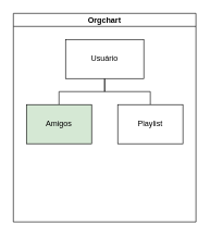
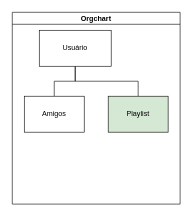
  <mxCell id="0" />
  <mxCell id="1" parent="0" />
  <mxCell id="2" value="Orgchart" style="swimlane;startSize=20;horizontal=1;containerType=tree;newEdgeStyle={&quot;edgeStyle&quot;:&quot;elbowEdgeStyle&quot;,&quot;startArrow&quot;:&quot;none&quot;,&quot;endArrow&quot;:&quot;none&quot;};" vertex="1" parent="1"><mxGeometry x="20" y="20" width="280" height="320" as="geometry"><mxRectangle x="274" y="30" width="80" height="20" as="alternateBounds" /></mxGeometry></mxCell>
  <mxCell id="3" value="" style="edgeStyle=elbowEdgeStyle;elbow=vertical;startArrow=none;endArrow=none;rounded=0;" edge="1" parent="2" source="5" target="6"><mxGeometry relative="1" as="geometry" /></mxCell>
  <mxCell id="4" value="" style="edgeStyle=elbowEdgeStyle;elbow=vertical;startArrow=none;endArrow=none;rounded=0;" edge="1" parent="2" source="5" target="7"><mxGeometry relative="1" as="geometry" /></mxCell>
- <mxCell id="5" value="Usuário" style="whiteSpace=wrap;html=1;align=center;treeFolding=1;treeMoving=1;newEdgeStyle={&quot;edgeStyle&quot;:&quot;elbowEdgeStyle&quot;,&quot;startArrow&quot;:&quot;none&quot;,&quot;endArrow&quot;:&quot;none&quot;};" vertex="1" parent="2"><mxGeometry x="80" y="40" width="120" height="60" as="geometry" /></mxCell>
- <mxCell id="6" value="Amigos" style="whiteSpace=wrap;html=1;align=center;verticalAlign=middle;treeFolding=1;treeMoving=1;newEdgeStyle={&quot;edgeStyle&quot;:&quot;elbowEdgeStyle&quot;,&quot;startArrow&quot;:&quot;none&quot;,&quot;endArrow&quot;:&quot;none&quot;};fillColor=#d5e8d4;" vertex="1" parent="2"><mxGeometry x="20" y="140" width="100" height="60" as="geometry" /></mxCell>
- <mxCell id="7" value="Playlist" style="whiteSpace=wrap;html=1;align=center;verticalAlign=middle;treeFolding=1;treeMoving=1;newEdgeStyle={&quot;edgeStyle&quot;:&quot;elbowEdgeStyle&quot;,&quot;startArrow&quot;:&quot;none&quot;,&quot;endArrow&quot;:&quot;none&quot;};" vertex="1" parent="2"><mxGeometry x="160" y="140" width="100" height="60" as="geometry" /></mxCell>
+ <mxCell id="5" value="Usuário" style="whiteSpace=wrap;html=1;align=center;treeFolding=1;treeMoving=1;newEdgeStyle={&quot;edgeStyle&quot;:&quot;elbowEdgeStyle&quot;,&quot;startArrow&quot;:&quot;none&quot;,&quot;endArrow&quot;:&quot;none&quot;};" vertex="1" parent="2"><mxGeometry x="45" y="30" width="120" height="60" as="geometry" /></mxCell>
+ <mxCell id="6" value="Amigos" style="whiteSpace=wrap;html=1;align=center;verticalAlign=middle;treeFolding=1;treeMoving=1;newEdgeStyle={&quot;edgeStyle&quot;:&quot;elbowEdgeStyle&quot;,&quot;startArrow&quot;:&quot;none&quot;,&quot;endArrow&quot;:&quot;none&quot;};" vertex="1" parent="2"><mxGeometry x="20" y="140" width="100" height="60" as="geometry" /></mxCell>
+ <mxCell id="7" value="Playlist" style="whiteSpace=wrap;html=1;align=center;verticalAlign=middle;treeFolding=1;treeMoving=1;newEdgeStyle={&quot;edgeStyle&quot;:&quot;elbowEdgeStyle&quot;,&quot;startArrow&quot;:&quot;none&quot;,&quot;endArrow&quot;:&quot;none&quot;};fillColor=#d5e8d4;" vertex="1" parent="2"><mxGeometry x="160" y="140" width="100" height="60" as="geometry" /></mxCell>
